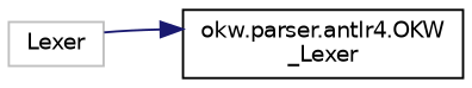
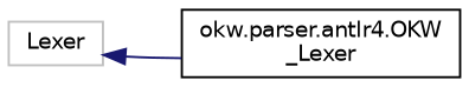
  digraph {
    rankdir=LR
    fontname="DejaVu Sans"
    node [fillcolor=white fontname="DejaVu Sans" fontsize=10 shape=record style=filled]
    n1 [color=grey75 height=0.2 label=Lexer width=0.4]
    n2 [color=black height=0.2 label="okw.parser.antlr4.OKW\l_Lexer" width=0.4]
-   n2 -> n1 [color=midnightblue dir=back fontname="DejaVu Sans" fontsize=10 labelfontname=Helvetica labelfontsize=10 style=solid]
+   n1 -> n2 [color=midnightblue dir=back fontname="DejaVu Sans" fontsize=10 labelfontname=Helvetica labelfontsize=10 style=solid]
  }
